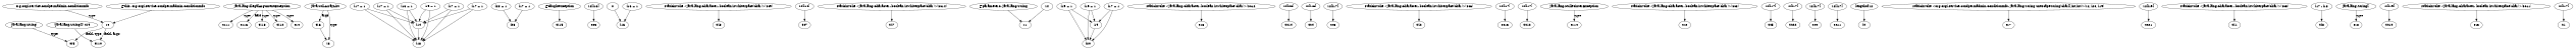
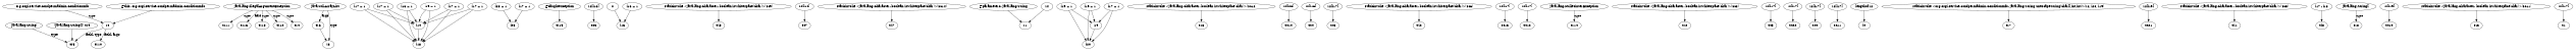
  digraph {
    n1 [label="java.lang.String"]
    n2 [label="$r5"]
    n3 [label="java.lang.IllegalArgumentException"]
    n4 [label="$r11"]
    n5 [label="$r16"]
    n6 [label="$r13"]
    n7 [label="$r12"]
    n8 [label="$r4"]
    n9 [label="$r6"]
    n10 [label=r3]
    n11 [label="i17 + 1"]
    n12 [label=i18]
    n13 [label=i14]
    n14 [label="i23 + 1"]
    n15 [label=i23]
    n16 [label="@caughtexception"]
    n17 [label="$r15"]
    n18 [label="i17 + 1"]
    n19 [label="r2[i16]"]
    n20 [label="$c3"]
    n21 [label=r0]
    n22 [label="$r10"]
    n23 [label="(java.lang.String[]) $r9"]
    n24 [label=0]
    n25 [label=i16]
    n26 [label="i16 + 1"]
    n27 [label="staticinvoke <java.lang.Character: boolean isWhitespace(char)>($c9)"]
    n28 [label="$z3"]
    n29 [label="r2[i18]"]
    n30 [label="$c7"]
    n31 [label="staticinvoke <java.lang.Character: boolean isWhitespace(char)>($c14)"]
    n32 [label="$z7"]
    n33 [label="@parameter0: java.lang.String"]
    n34 [label=r1]
    n35 [label="i19 + 1"]
    n36 [label=i20]
    n37 [label=i19]
    n38 [label="i19 + 1"]
    n39 [label="staticinvoke <java.lang.Character: boolean isWhitespace(char)>($c12)"]
    n40 [label="$z6"]
    n41 [label="r2[i23]"]
    n42 [label="$c14"]
    n43 [label="java.util.ArrayList"]
    n44 [label="i16 + 1"]
    n45 [label="r2[i16]"]
    n46 [label="$c4"]
    n47 [label="r2[i17]"]
    n48 [label="$c6"]
    n49 [label=r4]
    n50 [label="staticinvoke <java.lang.Character: boolean isWhitespace(char)>($c6)"]
    n51 [label="$z2"]
    n52 [label="i17 + 1"]
    n53 [label="r2[i17]"]
    n54 [label="$c15"]
    n55 [label="r2[i17]"]
    n56 [label="$c12"]
    n57 [label="java.lang.NullPointerException"]
    n58 [label="$r14"]
    n59 [label="staticinvoke <java.lang.Character: boolean isWhitespace(char)>($c3)"]
    n60 [label="$z0"]
    n61 [label="i17 + 1"]
    n62 [label="r2[i17]"]
    n63 [label="$c5"]
    n64 [label="r2[i17]"]
    n65 [label="$c22"]
    n66 [label="r2[i17]"]
    n67 [label="$c9"]
    n68 [label="r2[i17]"]
    n69 [label="$c11"]
    n70 [label="lengthof r2"]
    n71 [label=i0]
    n72 [label="i17 + 1"]
    n73 [label="staticinvoke <org.osgi.service.condpermadmin.ConditionInfo: java.lang.String unescapeString(char[],int,int)>(r2, i20, i19)"]
    n74 [label="$r7"]
    n75 [label="org.osgi.service.condpermadmin.ConditionInfo"]
    n76 [label="r2[i19]"]
    n77 [label="$c21"]
    n78 [label="staticinvoke <java.lang.Character: boolean isWhitespace(char)>($c5)"]
    n79 [label="$z1"]
    n80 [label="i17 + 1"]
    n81 [label="i19 + 1"]
    n82 [label="i17 - i18"]
    n83 [label="$i8"]
    n84 [label="java.lang.String[]"]
    n85 [label="$r8"]
    n86 [label="r2[i19]"]
    n87 [label="$c10"]
    n88 [label="staticinvoke <java.lang.Character: boolean isWhitespace(char)>($c11)"]
    n89 [label="$z5"]
    n90 [label="r2[i17]"]
    n91 [label=c1]
    n92 [label="@this: org.osgi.service.condpermadmin.ConditionInfo"]
    n1 -> n2 [label=type]
    n3 -> n4 [label=type]
    n3 -> n5 [label=field]
    n3 -> n6 [label=type]
    n3 -> n7 [label=type]
    n3 -> n8 [label=type]
    n9 -> n10
    n11 -> n12
    n11 -> n13
    n13 -> n12
    n14 -> n15
    n16 -> n17
    n18 -> n12
    n18 -> n13
    n19 -> n20
    n21 -> n2 [label="field: type"]
    n21 -> n22 [label="field: args"]
-   n23 -> n22
+   n23 -> n2
    n24 -> n25
    n26 -> n12
    n26 -> n13
    n27 -> n28
    n29 -> n30
    n31 -> n32
    n33 -> n34
    n35 -> n36
    n35 -> n37
    n37 -> n36
    n38 -> n36
    n38 -> n37
    n39 -> n40
    n41 -> n42
    n43 -> n9 [label=args]
    n43 -> n10 [label=type]
    n44 -> n25
    n45 -> n46
    n47 -> n48
    n49 -> n34
    n50 -> n51
    n52 -> n12
    n52 -> n13
    n53 -> n54
    n55 -> n56
    n57 -> n58 [label=type]
    n59 -> n60
    n61 -> n36
    n61 -> n37
    n62 -> n63
    n64 -> n65
    n66 -> n67
    n68 -> n69
    n70 -> n71
    n72 -> n12
    n72 -> n13
    n73 -> n74
    n75 -> n21 [label=type]
    n76 -> n77
    n78 -> n79
    n80 -> n15
    n81 -> n12
    n81 -> n13
    n82 -> n83
    n84 -> n85 [label=type]
    n86 -> n87
    n88 -> n89
    n90 -> n91
    n92 -> n21
  }
